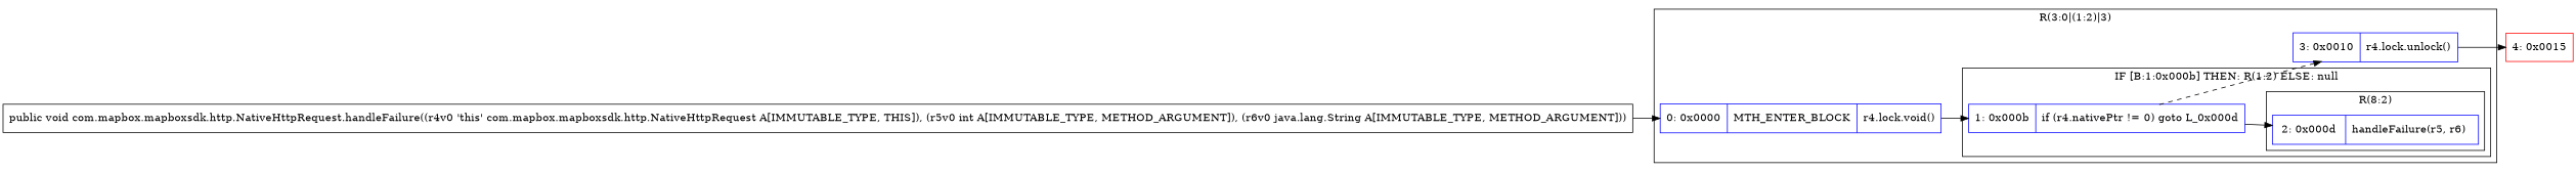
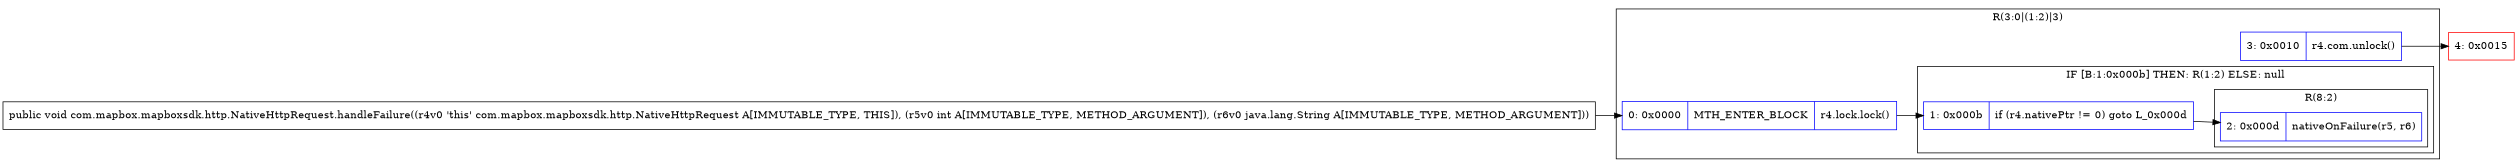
  digraph {
    rankdir=LR
    node [color=blue shape=record]
-   n1 [label="{2\:\ 0x000d|handleFailure(r5, r6)\l}"]
+   n1 [label="{2\:\ 0x000d|nativeOnFailure(r5, r6)\l}"]
    n2 [label="{1\:\ 0x000b|if (r4.nativePtr != 0) goto L_0x000d\l}"]
-   n3 [label="{0\:\ 0x0000|MTH_ENTER_BLOCK\l|r4.lock.void()\l}"]
-   n4 [label="{3\:\ 0x0010|r4.lock.unlock()\l}"]
+   n3 [label="{0\:\ 0x0000|MTH_ENTER_BLOCK\l|r4.lock.lock()\l}"]
+   n4 [label="{3\:\ 0x0010|r4.com.unlock()\l}"]
    n5 [color=red label="{4\:\ 0x0015}"]
    n6 [label="{public void com.mapbox.mapboxsdk.http.NativeHttpRequest.handleFailure((r4v0 'this' com.mapbox.mapboxsdk.http.NativeHttpRequest A[IMMUTABLE_TYPE, THIS]), (r5v0 int A[IMMUTABLE_TYPE, METHOD_ARGUMENT]), (r6v0 java.lang.String A[IMMUTABLE_TYPE, METHOD_ARGUMENT])) }" color=""]
    subgraph cluster_1 {
      label="R(3:0|(1:2)|3)"
      n3
      n4
      subgraph cluster_2 {
        label="IF [B:1:0x000b] THEN: R(1:2) ELSE: null"
        n2
        subgraph cluster_3 {
          label="R(8:2)"
          n1
        }
      }
    }
    n2 -> n1
-   n2 -> n4 [style=dashed]
    n3 -> n2
    n4 -> n5
    n6 -> n3
  }
